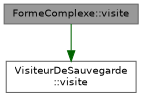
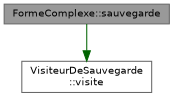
  digraph {
    rankdir=TB
    node [fontname=Helvetica fontsize=10 shape=box style=filled]
-   n1 [color=gray40 fillcolor=grey60 fontcolor=black height=0.2 label="FormeComplexe::visite" width=0.4]
+   n1 [color=gray40 fillcolor=grey60 fontcolor=black height=0.2 label="FormeComplexe::sauvegarde" width=0.4]
    n2 [color=grey40 fillcolor=white height=0.2 label="VisiteurDeSauvegarde\l::visite" width=0.4]
    n1 -> n2 [color=darkgreen fontname=Helvetica fontsize=10 labelfontname=Helvetica labelfontsize=10 style=solid]
  }
